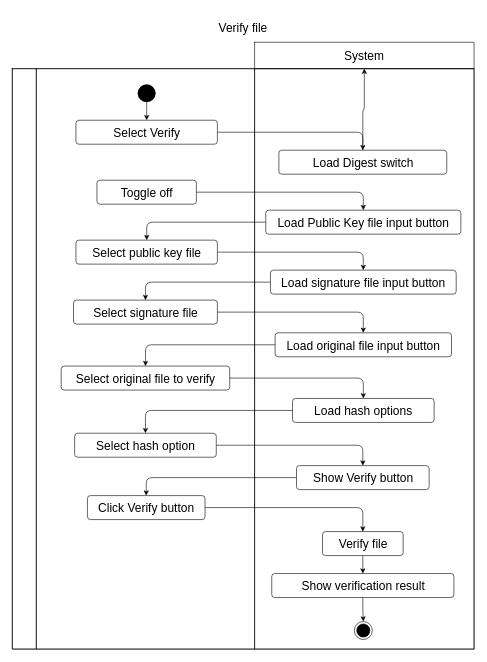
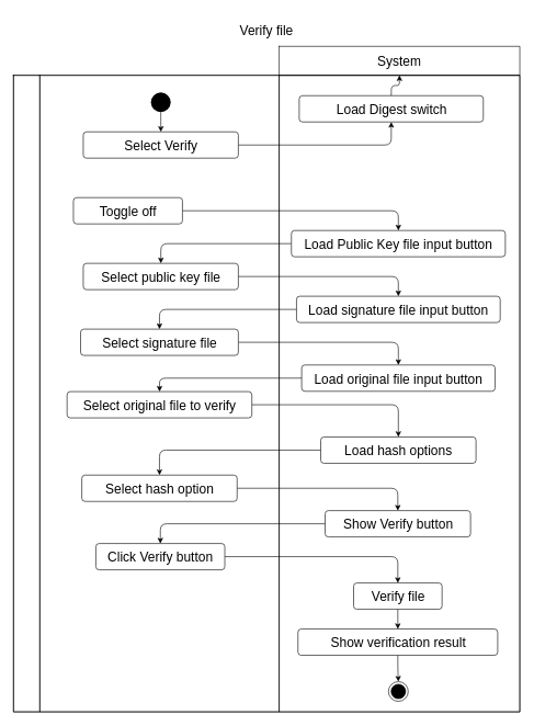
  <mxCell id="0" />
  <mxCell id="1" parent="0" />
  <mxCell id="2" value="Verify file" style="shape=table;html=1;whiteSpace=wrap;startSize=50;container=1;collapsible=0;childLayout=tableLayout;fillColor=none;swimlaneFillColor=none;strokeColor=none;fontSize=20;" vertex="1" parent="1"><mxGeometry x="20" y="20" width="770" height="1062" as="geometry" /></mxCell>
  <mxCell id="3" value="" style="shape=partialRectangle;html=1;whiteSpace=wrap;collapsible=0;dropTarget=0;pointerEvents=0;fillColor=none;top=0;left=0;bottom=0;right=0;points=[[0,0.5],[1,0.5]];portConstraint=eastwest;strokeColor=none;fontSize=20;" vertex="1" parent="2"><mxGeometry y="50" width="770" height="44" as="geometry" /></mxCell>
  <mxCell id="4" value="" style="shape=partialRectangle;html=1;whiteSpace=wrap;connectable=0;fillColor=none;top=1;left=1;bottom=1;right=1;overflow=hidden;strokeColor=none;fontSize=20;" vertex="1" parent="3"><mxGeometry width="40" height="44" as="geometry" /></mxCell>
  <mxCell id="5" value="System" style="shape=partialRectangle;html=1;whiteSpace=wrap;connectable=0;fillColor=none;top=1;left=1;bottom=1;right=1;overflow=hidden;fontSize=20;" vertex="1" parent="3"><mxGeometry x="404" width="366" height="44" as="geometry" /></mxCell>
  <mxCell id="6" value="" style="shape=partialRectangle;html=1;whiteSpace=wrap;collapsible=0;dropTarget=0;pointerEvents=0;fillColor=none;top=1;left=1;bottom=1;right=1;points=[[0,0.5],[1,0.5]];portConstraint=eastwest;fontSize=20;" vertex="1" parent="2"><mxGeometry y="94" width="770" height="968" as="geometry" /></mxCell>
  <mxCell id="7" value="" style="shape=partialRectangle;html=1;whiteSpace=wrap;connectable=0;fillColor=none;top=1;left=1;bottom=1;right=1;overflow=hidden;horizontal=0;fontSize=20;" vertex="1" parent="6"><mxGeometry width="40" height="968" as="geometry" /></mxCell>
  <mxCell id="8" value="" style="shape=partialRectangle;html=1;whiteSpace=wrap;connectable=0;fillColor=none;top=1;left=1;bottom=1;right=1;overflow=hidden;fontSize=20;" vertex="1" parent="6"><mxGeometry x="40" width="364" height="968" as="geometry" /></mxCell>
  <mxCell id="9" value="" style="shape=partialRectangle;html=1;whiteSpace=wrap;connectable=0;fillColor=none;top=1;left=1;bottom=1;right=1;overflow=hidden;fontSize=20;" vertex="1" parent="6"><mxGeometry x="404" width="366" height="968" as="geometry" /></mxCell>
  <mxCell id="10" style="edgeStyle=orthogonalEdgeStyle;html=1;fontSize=20;" edge="1" parent="1" source="11" target="13"><mxGeometry relative="1" as="geometry" /></mxCell>
  <mxCell id="11" value="Select Verify" style="html=1;align=center;verticalAlign=middle;rounded=1;absoluteArcSize=1;arcSize=10;dashed=0;fontSize=20;" vertex="1" parent="1"><mxGeometry x="126.07" y="200" width="235.87" height="40" as="geometry" /></mxCell>
  <mxCell id="12" style="edgeStyle=orthogonalEdgeStyle;html=1;fontSize=20;" edge="1" parent="1" source="13" target="5"><mxGeometry relative="1" as="geometry" /></mxCell>
- <mxCell id="13" value="Load Digest switch" style="html=1;align=center;verticalAlign=middle;rounded=1;absoluteArcSize=1;arcSize=10;dashed=0;fontSize=20;" vertex="1" parent="1"><mxGeometry x="464.5" y="250" width="280" height="40" as="geometry" /></mxCell>
+ <mxCell id="13" value="Load Digest switch" style="html=1;align=center;verticalAlign=middle;rounded=1;absoluteArcSize=1;arcSize=10;dashed=0;fontSize=20;" vertex="1" parent="1"><mxGeometry x="454.5" y="145" width="280" height="40" as="geometry" /></mxCell>
  <mxCell id="14" style="edgeStyle=orthogonalEdgeStyle;html=1;" edge="1" parent="1" source="15" target="29"><mxGeometry relative="1" as="geometry" /></mxCell>
- <mxCell id="15" value="Toggle off" style="html=1;align=center;verticalAlign=middle;rounded=1;absoluteArcSize=1;arcSize=10;dashed=0;fontSize=20;" vertex="1" parent="1"><mxGeometry x="161.08" y="300" width="165.87" height="40" as="geometry" /></mxCell>
+ <mxCell id="15" value="Toggle off" style="html=1;align=center;verticalAlign=middle;rounded=1;absoluteArcSize=1;arcSize=10;dashed=0;fontSize=20;" vertex="1" parent="1"><mxGeometry x="111.08" y="300" width="165.87" height="40" as="geometry" /></mxCell>
  <mxCell id="16" style="edgeStyle=orthogonalEdgeStyle;html=1;" edge="1" parent="1" source="17" target="19"><mxGeometry relative="1" as="geometry" /></mxCell>
  <mxCell id="17" value="Load signature file input button" style="html=1;align=center;verticalAlign=middle;rounded=1;absoluteArcSize=1;arcSize=10;dashed=0;fontSize=20;" vertex="1" parent="1"><mxGeometry x="450.44" y="450" width="309.76" height="40" as="geometry" /></mxCell>
  <mxCell id="18" style="edgeStyle=orthogonalEdgeStyle;html=1;fontSize=20;" edge="1" parent="1" source="19" target="21"><mxGeometry relative="1" as="geometry" /></mxCell>
  <mxCell id="19" value="Select signature file" style="html=1;align=center;verticalAlign=middle;rounded=1;absoluteArcSize=1;arcSize=10;dashed=0;fontSize=20;" vertex="1" parent="1"><mxGeometry x="122.02" y="500" width="239.93" height="40" as="geometry" /></mxCell>
  <mxCell id="20" style="edgeStyle=orthogonalEdgeStyle;html=1;fontSize=20;" edge="1" parent="1" source="21" target="23"><mxGeometry relative="1" as="geometry" /></mxCell>
  <mxCell id="21" value="Load original file input button" style="html=1;align=center;verticalAlign=middle;rounded=1;absoluteArcSize=1;arcSize=10;dashed=0;fontSize=20;" vertex="1" parent="1"><mxGeometry x="458.23" y="554.5" width="294.18" height="40" as="geometry" /></mxCell>
  <mxCell id="22" style="edgeStyle=orthogonalEdgeStyle;html=1;" edge="1" parent="1" source="23" target="41"><mxGeometry relative="1" as="geometry" /></mxCell>
- <mxCell id="23" value="Select original file to verify" style="html=1;align=center;verticalAlign=middle;rounded=1;absoluteArcSize=1;arcSize=10;dashed=0;fontSize=20;" vertex="1" parent="1"><mxGeometry x="101.46" y="610" width="281.05" height="40" as="geometry" /></mxCell>
+ <mxCell id="23" value="Select original file to verify" style="html=1;align=center;verticalAlign=middle;rounded=1;absoluteArcSize=1;arcSize=10;dashed=0;fontSize=20;" vertex="1" parent="1"><mxGeometry x="101.46" y="595" width="281.05" height="40" as="geometry" /></mxCell>
  <mxCell id="24" style="edgeStyle=orthogonalEdgeStyle;html=1;fontSize=20;" edge="1" parent="1" source="36" target="27"><mxGeometry relative="1" as="geometry"><mxPoint x="244" y="770" as="targetPoint" /><mxPoint x="245.483" y="1000" as="sourcePoint" /></mxGeometry></mxCell>
  <mxCell id="25" style="edgeStyle=orthogonalEdgeStyle;html=1;fontSize=20;" edge="1" parent="1" source="26" target="11"><mxGeometry relative="1" as="geometry" /></mxCell>
  <mxCell id="26" value="" style="ellipse;fillColor=#000000;strokeColor=none;fontSize=20;" vertex="1" parent="1"><mxGeometry x="229" y="140" width="30" height="30" as="geometry" /></mxCell>
  <mxCell id="27" value="" style="ellipse;html=1;shape=endState;fillColor=#000000;strokeColor=#000000;fontSize=20;" vertex="1" parent="1"><mxGeometry x="590.32" y="1036" width="30" height="30" as="geometry" /></mxCell>
  <mxCell id="28" style="edgeStyle=orthogonalEdgeStyle;html=1;" edge="1" parent="1" source="29" target="31"><mxGeometry relative="1" as="geometry" /></mxCell>
  <mxCell id="29" value="Load Public Key file input button" style="html=1;align=center;verticalAlign=middle;rounded=1;absoluteArcSize=1;arcSize=10;dashed=0;fontSize=20;" vertex="1" parent="1"><mxGeometry x="442.63" y="350" width="325.37" height="40" as="geometry" /></mxCell>
  <mxCell id="30" style="edgeStyle=orthogonalEdgeStyle;html=1;" edge="1" parent="1" source="31" target="17"><mxGeometry relative="1" as="geometry" /></mxCell>
  <mxCell id="31" value="Select public key file" style="html=1;align=center;verticalAlign=middle;rounded=1;absoluteArcSize=1;arcSize=10;dashed=0;fontSize=20;" vertex="1" parent="1"><mxGeometry x="126.08" y="400" width="235.87" height="40" as="geometry" /></mxCell>
  <mxCell id="32" style="edgeStyle=orthogonalEdgeStyle;html=1;" edge="1" parent="1" source="33" target="35"><mxGeometry relative="1" as="geometry" /></mxCell>
  <mxCell id="33" value="Show Verify button" style="html=1;align=center;verticalAlign=middle;rounded=1;absoluteArcSize=1;arcSize=10;dashed=0;fontSize=20;" vertex="1" parent="1"><mxGeometry x="493.9" y="776" width="221.2" height="40" as="geometry" /></mxCell>
  <mxCell id="34" style="edgeStyle=orthogonalEdgeStyle;html=1;" edge="1" parent="1" source="35" target="39"><mxGeometry relative="1" as="geometry" /></mxCell>
  <mxCell id="35" value="Click Verify button" style="html=1;align=center;verticalAlign=middle;rounded=1;absoluteArcSize=1;arcSize=10;dashed=0;fontSize=20;" vertex="1" parent="1"><mxGeometry x="145.22" y="826" width="196.12" height="40" as="geometry" /></mxCell>
  <mxCell id="36" value="Show verification result" style="html=1;align=center;verticalAlign=middle;rounded=1;absoluteArcSize=1;arcSize=10;dashed=0;fontSize=20;" vertex="1" parent="1"><mxGeometry x="452.63" y="956" width="303.74" height="40" as="geometry" /></mxCell>
  <mxCell id="37" style="edgeStyle=orthogonalEdgeStyle;html=1;" edge="1" parent="1"><mxGeometry relative="1" as="geometry"><mxPoint x="245.483" y="902" as="sourcePoint" /></mxGeometry></mxCell>
  <mxCell id="38" style="edgeStyle=orthogonalEdgeStyle;html=1;" edge="1" parent="1" source="39" target="36"><mxGeometry relative="1" as="geometry" /></mxCell>
  <mxCell id="39" value="Verify file" style="html=1;align=center;verticalAlign=middle;rounded=1;absoluteArcSize=1;arcSize=10;dashed=0;fontSize=20;" vertex="1" parent="1"><mxGeometry x="537.23" y="886" width="134.54" height="40" as="geometry" /></mxCell>
  <mxCell id="40" style="edgeStyle=orthogonalEdgeStyle;html=1;" edge="1" parent="1" source="41" target="43"><mxGeometry relative="1" as="geometry" /></mxCell>
  <mxCell id="41" value="Load hash options" style="html=1;align=center;verticalAlign=middle;rounded=1;absoluteArcSize=1;arcSize=10;dashed=0;fontSize=20;" vertex="1" parent="1"><mxGeometry x="487.22" y="664" width="236.2" height="40" as="geometry" /></mxCell>
  <mxCell id="42" style="edgeStyle=orthogonalEdgeStyle;html=1;" edge="1" parent="1" source="43" target="33"><mxGeometry relative="1" as="geometry" /></mxCell>
  <mxCell id="43" value="Select hash option" style="html=1;align=center;verticalAlign=middle;rounded=1;absoluteArcSize=1;arcSize=10;dashed=0;fontSize=20;" vertex="1" parent="1"><mxGeometry x="123.89" y="722" width="236.2" height="40" as="geometry" /></mxCell>
